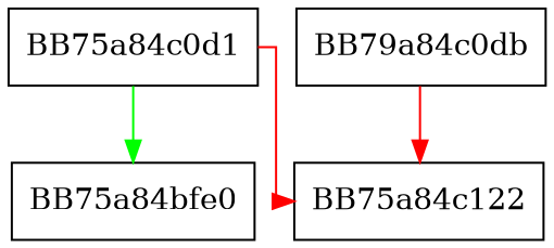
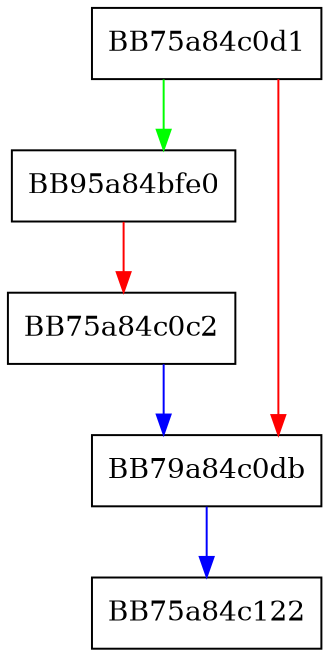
  digraph {
    splines=ortho
    node [shape=box]
    edge [color=red]
-   BB75a84bfe0
+   BB75a84bfe0 [label=BB95a84bfe0]
+   BB75a84c0c2
    BB75a84c0d1
    n4 [label=BB79a84c0db]
    BB75a84c122
+   BB75a84bfe0 -> BB75a84c0c2
+   BB75a84c0c2 -> n4 [color=blue]
    BB75a84c0d1 -> BB75a84bfe0 [color=green]
-   BB75a84c0d1 -> BB75a84c122
-   n4 -> BB75a84c122
+   BB75a84c0d1 -> n4
+   n4 -> BB75a84c122 [color=blue]
  }
